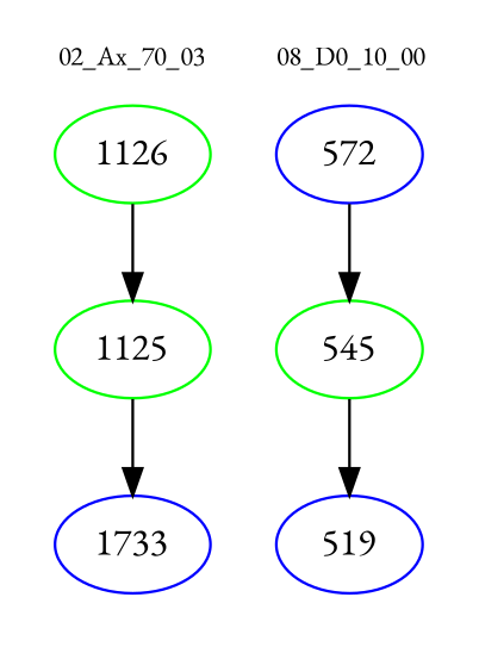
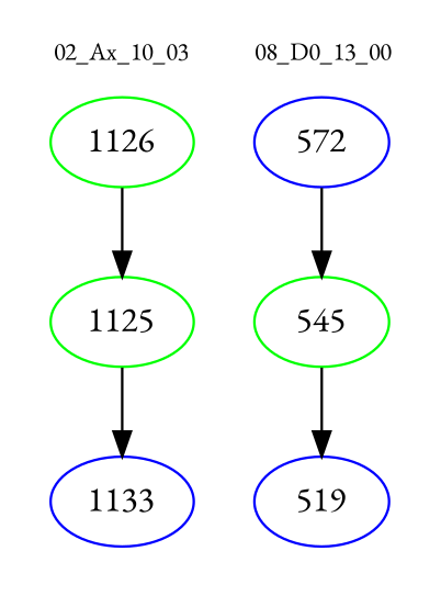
  digraph {
    fontname="EB Garamond"
    node [color=green fontname="EB Garamond"]
    edge [color=black fontname="EB Garamond"]
    n1 [label=1126]
    n2 [label=1125]
-   n3 [color=blue label=1733]
+   n3 [color=blue label=1133]
    n4 [color=blue label=572]
    n5 [label=545]
    n6 [color=blue label=519]
    subgraph cluster_1 {
      color=white
      fontsize=10
-     label="02_Ax_70_03"
+     label="02_Ax_10_03"
      n1
      n2
      n3
    }
    subgraph cluster_2 {
      color=white
      fontsize=10
-     label="08_D0_10_00"
+     label="08_D0_13_00"
      n4
      n5
      n6
    }
    n1 -> n2
    n2 -> n3
    n4 -> n5
    n5 -> n6
  }
